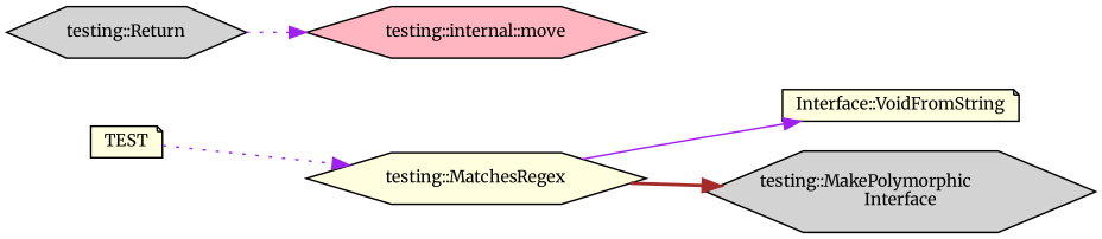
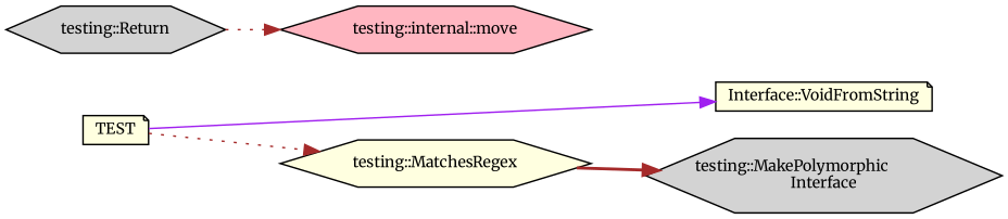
  digraph {
    fontname=Merriweather
    rankdir=LR
    node [color=black fillcolor=lightyellow fontname=Merriweather fontsize=10 shape=hexagon style=filled]
    edge [color=purple fontname=Merriweather fontsize=10 labelfontname=Helvetica labelfontsize=10 style=dotted]
    n1 [fontcolor=black height=0.2 label=TEST shape=note width=0.4]
    n2 [height=0.2 label="Interface::VoidFromString" shape=note width=0.4]
    n3 [height=0.2 label="testing::MatchesRegex" width=0.4]
    n4 [fillcolor=lightgrey height=0.2 label="testing::MakePolymorphic\lInterface" width=0.4]
    n5 [fillcolor=lightgrey height=0.2 label="testing::Return" width=0.4]
    n6 [fillcolor=lightpink height=0.2 label="testing::internal::move" width=0.4]
-   n3 -> n2 [style=solid]
-   n1 -> n3
+   n1 -> n2 [style=solid]
+   n1 -> n3 [color=brown]
    n3 -> n4 [color=brown style=bold]
-   n5 -> n6
+   n5 -> n6 [color=brown]
  }
